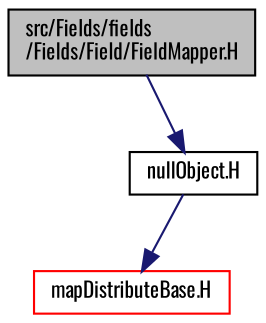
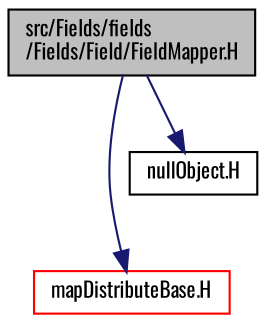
  digraph {
    fontname=Oswald
    node [color=black fontname=Oswald fontsize=10 shape=record]
    edge [color=midnightblue fontname=Oswald fontsize=10 labelfontname=Helvetica labelfontsize=10 style=solid]
    n1 [fillcolor=grey75 fontcolor=black height=0.2 label="src/Fields/fields\l/Fields/Field/FieldMapper.H" style=filled width=0.4]
    n2 [color=red height=0.2 label="mapDistributeBase.H" width=0.4]
    n3 [height=0.2 label="nullObject.H" width=0.4]
-   n3 -> n2
+   n1 -> n2
    n1 -> n3
  }
